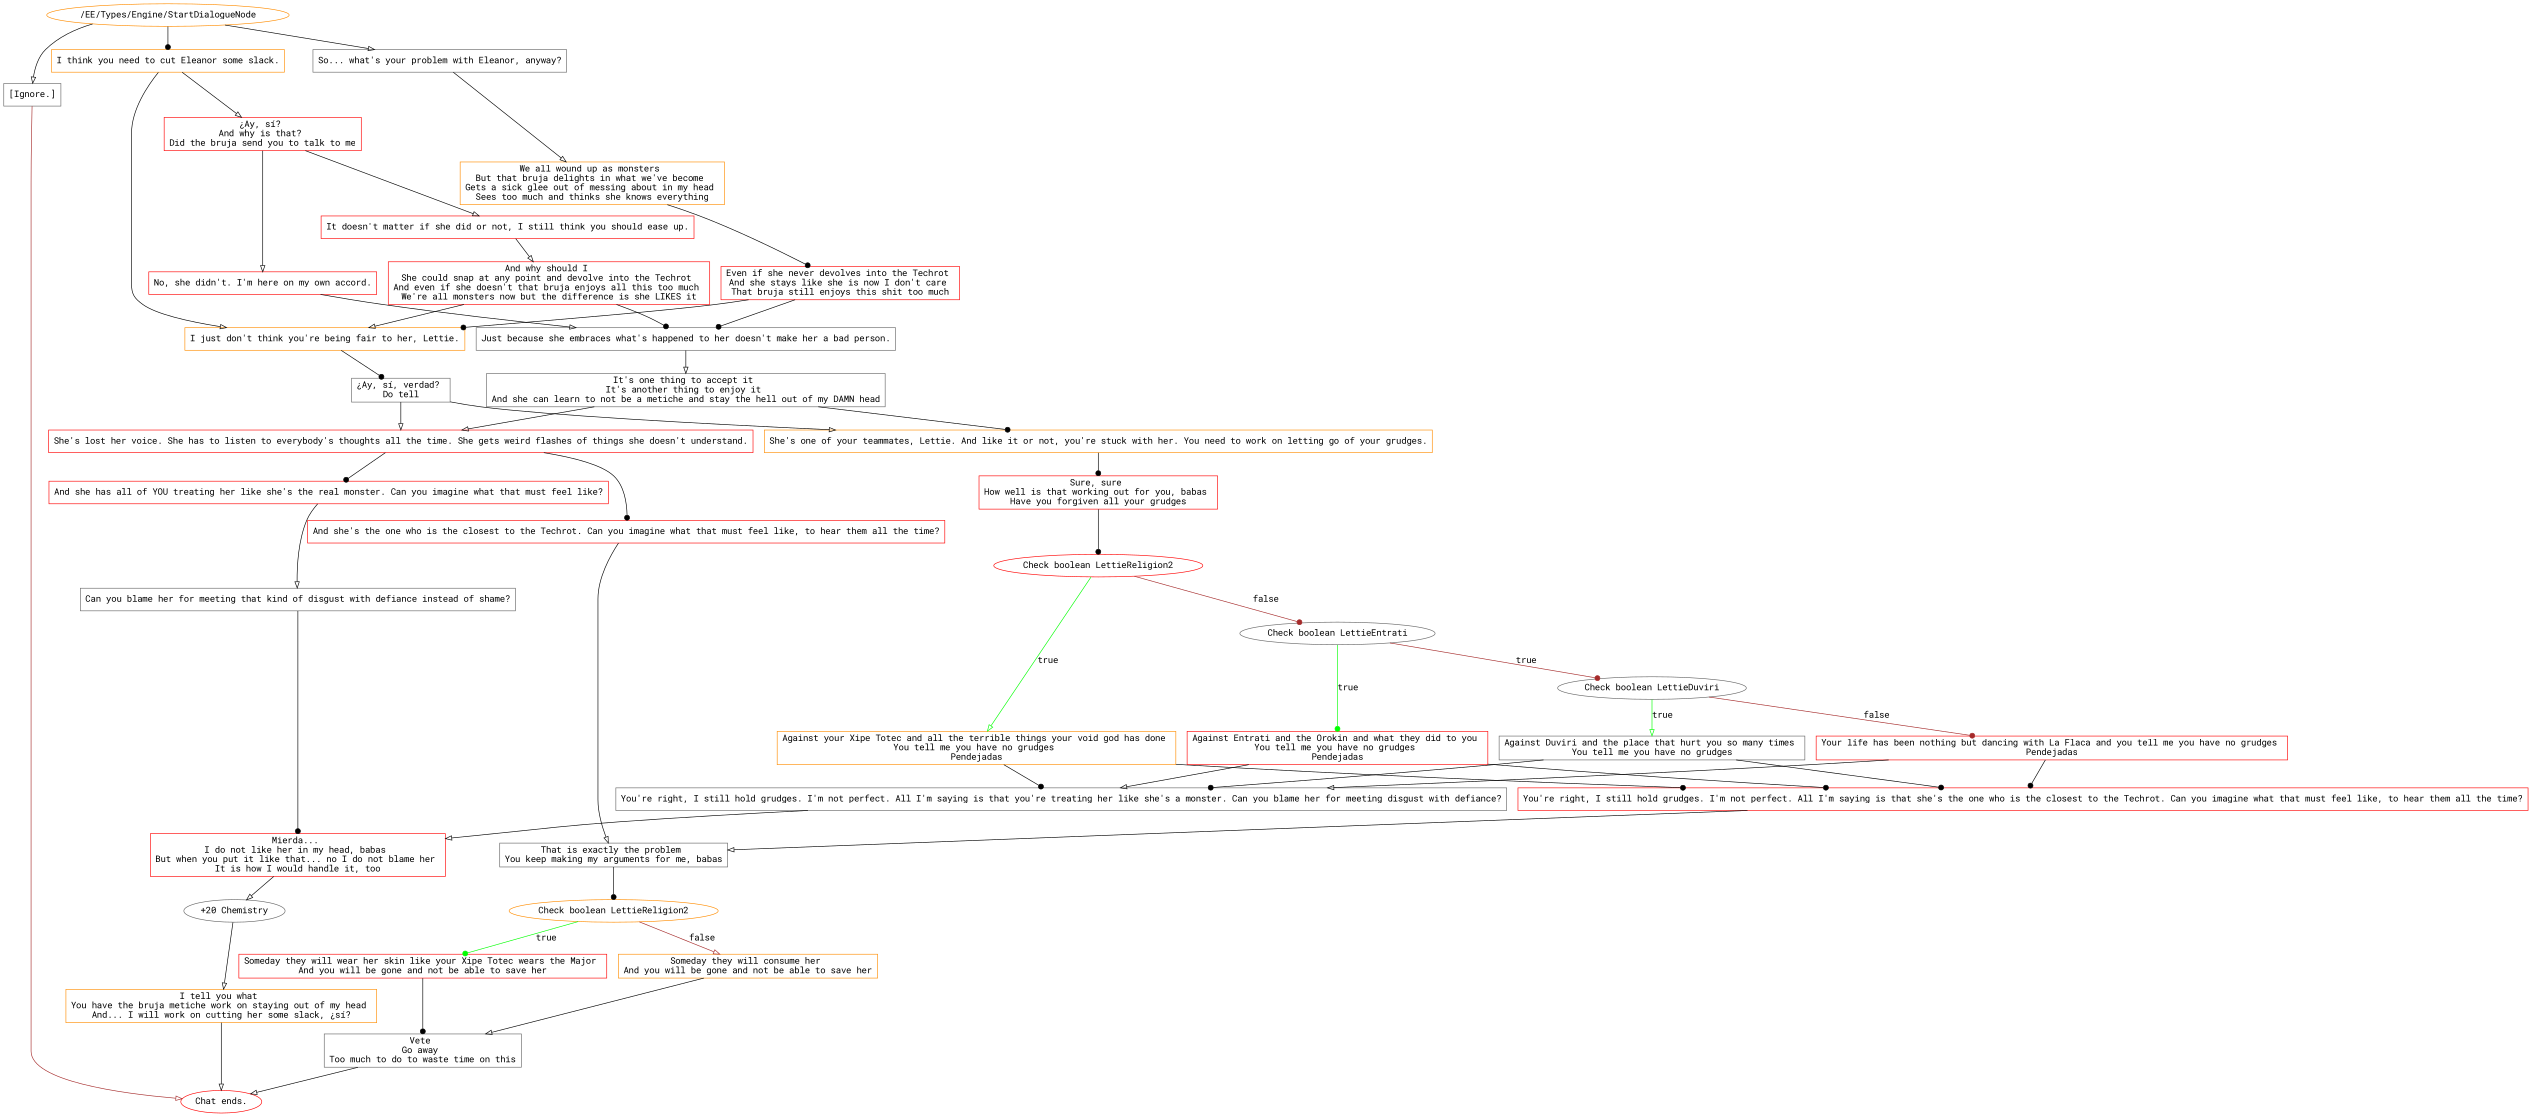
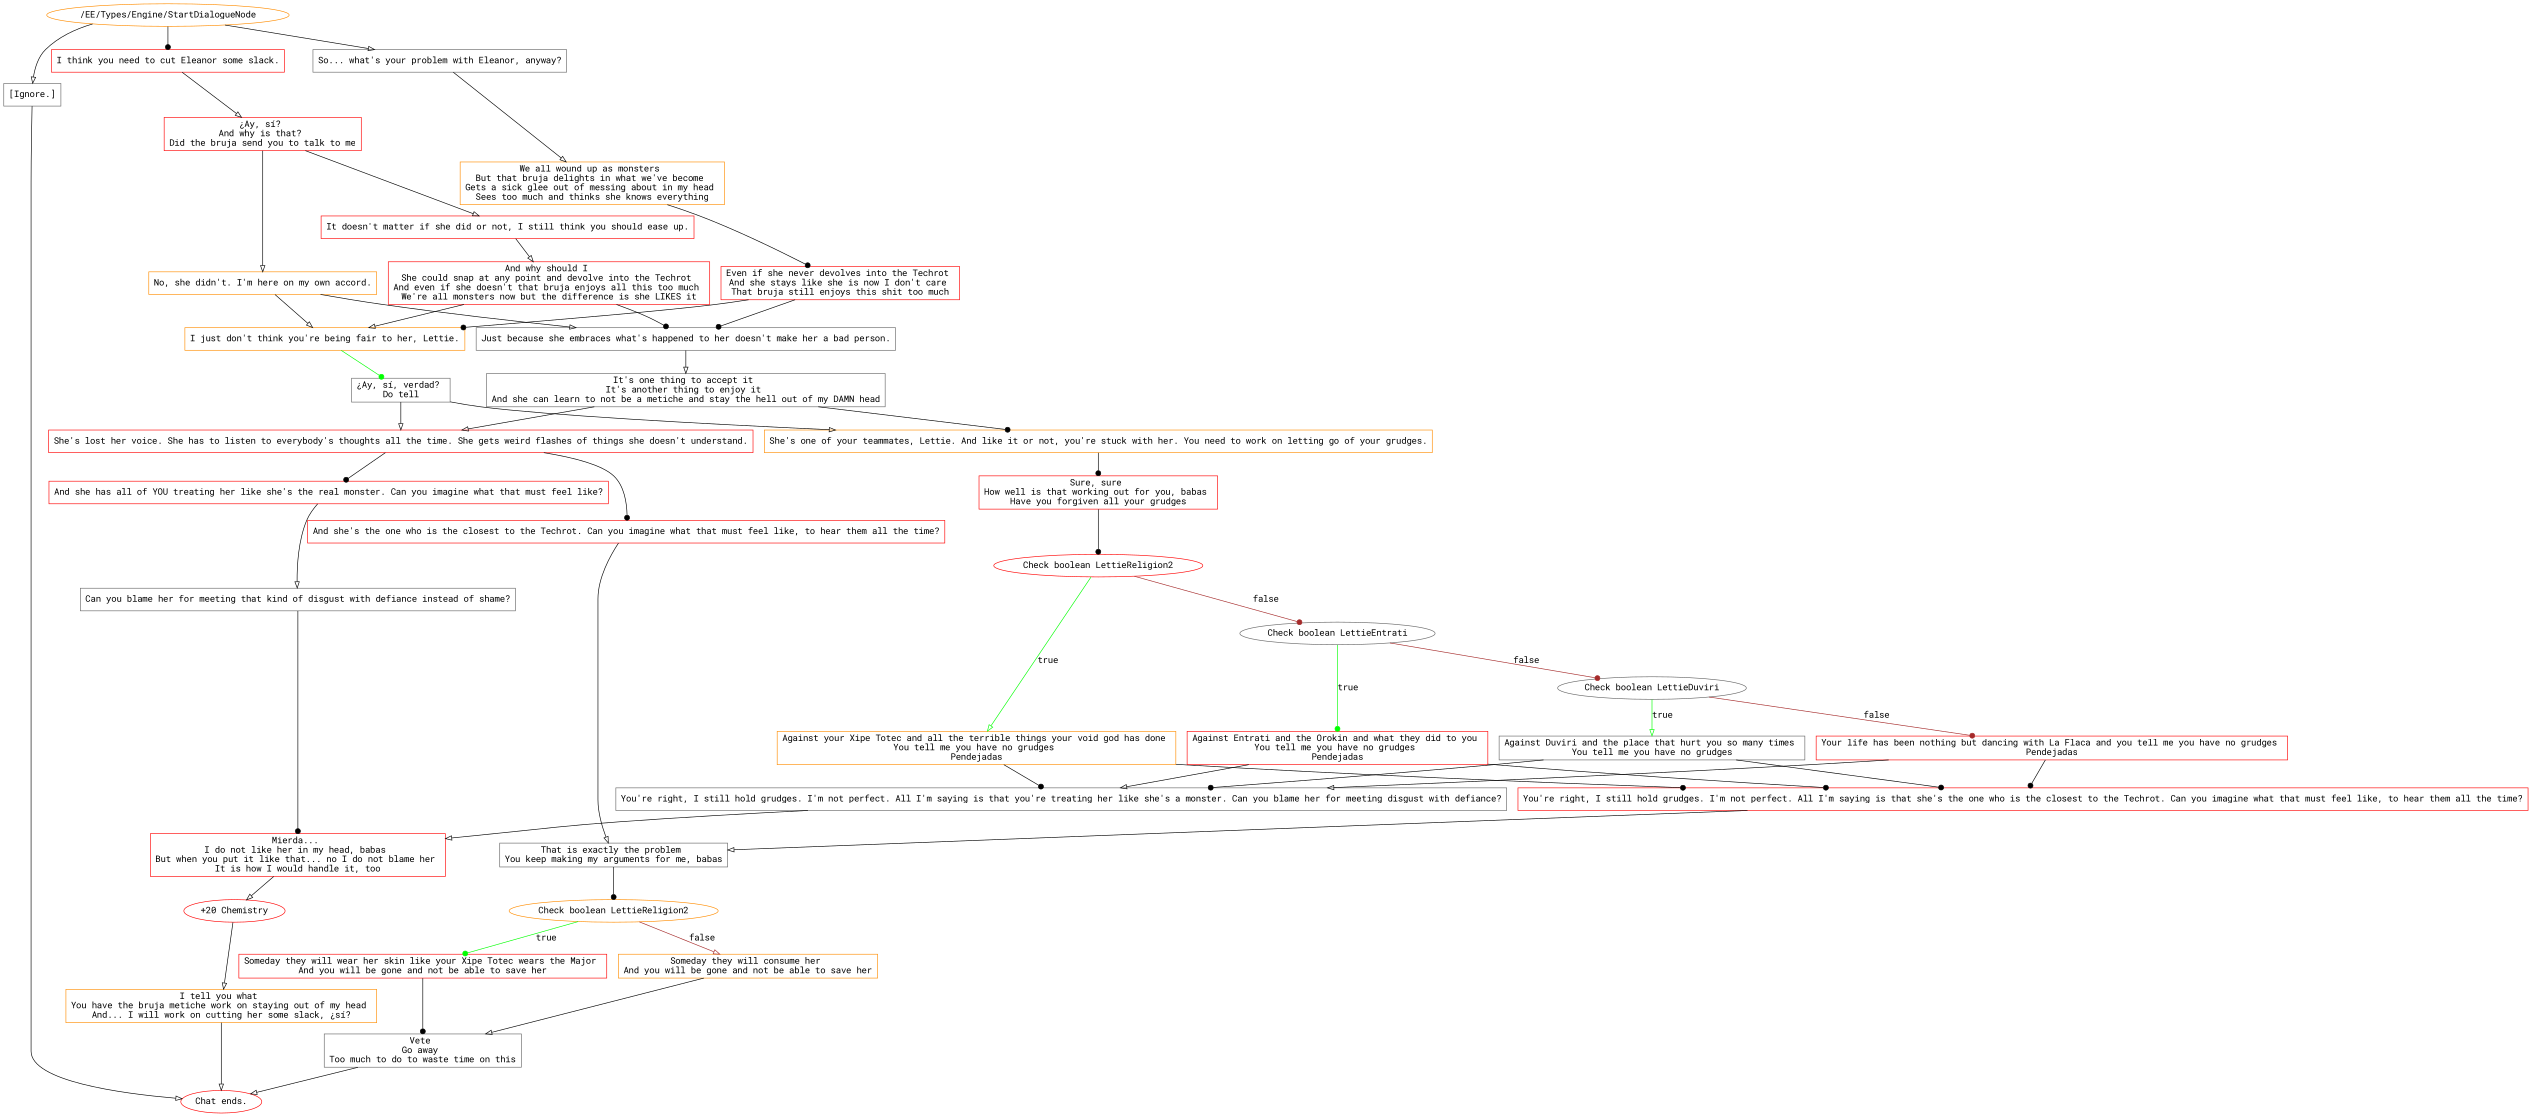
  digraph {
    fontname="Roboto Mono"
    node [color=red fontname="Roboto Mono" shape=box]
    edge [arrowhead=onormal fontname="Roboto Mono"]
    n1 [color=darkorange label="/EE/Types/Engine/StartDialogueNode" shape=""]
    n2 [color=gray40 label="So... what's your problem with Eleanor, anyway?"]
-   n3 [color=darkorange label="I think you need to cut Eleanor some slack."]
+   n3 [label="I think you need to cut Eleanor some slack."]
    n4 [color=gray40 label="[Ignore.]"]
    n5 [color=darkorange label="We all wound up as monsters \nBut that bruja delights in what we've become \nGets a sick glee out of messing about in my head \nSees too much and thinks she knows everything"]
    n6 [label="¿Ay, sí? \nAnd why is that? \nDid the bruja send you to talk to me"]
    "Chat ends." [shape=""]
    n8 [label="Even if she never devolves into the Techrot \nAnd she stays like she is now I don't care \nThat bruja still enjoys this shit too much"]
-   n9 [label="No, she didn't. I'm here on my own accord."]
+   n9 [color=darkorange label="No, she didn't. I'm here on my own accord."]
    n10 [label="It doesn't matter if she did or not, I still think you should ease up."]
    n11 [color=gray40 label="Just because she embraces what's happened to her doesn't make her a bad person."]
    n12 [color=darkorange label="I just don't think you're being fair to her, Lettie."]
    n13 [label="And why should I \nShe could snap at any point and devolve into the Techrot \nAnd even if she doesn't that bruja enjoys all this too much \nWe're all monsters now but the difference is she LIKES it"]
    n14 [color=gray40 label="It's one thing to accept it \nIt's another thing to enjoy it \nAnd she can learn to not be a metiche and stay the hell out of my DAMN head"]
    n15 [color=gray40 label="¿Ay, sí, verdad? \nDo tell"]
    n16 [color=darkorange label="She's one of your teammates, Lettie. And like it or not, you're stuck with her. You need to work on letting go of your grudges."]
    n17 [label="She's lost her voice. She has to listen to everybody's thoughts all the time. She gets weird flashes of things she doesn't understand."]
    n18 [label="Sure, sure \nHow well is that working out for you, babas \nHave you forgiven all your grudges"]
    n19 [label="And she's the one who is the closest to the Techrot. Can you imagine what that must feel like, to hear them all the time?"]
    n20 [label="And she has all of YOU treating her like she's the real monster. Can you imagine what that must feel like?"]
    n21 [label="Check boolean LettieReligion2" shape=""]
    n22 [color=gray40 label="That is exactly the problem \nYou keep making my arguments for me, babas"]
    n23 [color=gray40 label="Can you blame her for meeting that kind of disgust with defiance instead of shame?"]
    n24 [color=darkorange label="Against your Xipe Totec and all the terrible things your void god has done \nYou tell me you have no grudges \nPendejadas"]
    n25 [color=gray40 label="Check boolean LettieEntrati" shape=""]
    n26 [color=darkorange label="Check boolean LettieReligion2" shape=""]
    n27 [label="Mierda... \nI do not like her in my head, babas \nBut when you put it like that... no I do not blame her \nIt is how I would handle it, too"]
    n28 [color=gray40 label="You're right, I still hold grudges. I'm not perfect. All I'm saying is that you're treating her like she's a monster. Can you blame her for meeting disgust with defiance?"]
    n29 [label="You're right, I still hold grudges. I'm not perfect. All I'm saying is that she's the one who is the closest to the Techrot. Can you imagine what that must feel like, to hear them all the time?"]
    n30 [label="Against Entrati and the Orokin and what they did to you \nYou tell me you have no grudges \nPendejadas"]
    n31 [color=gray40 label="Check boolean LettieDuviri" shape=""]
    n32 [label="Someday they will wear her skin like your Xipe Totec wears the Major \nAnd you will be gone and not be able to save her"]
    n33 [color=darkorange label="Someday they will consume her \nAnd you will be gone and not be able to save her"]
-   n34 [color=gray40 label="+20 Chemistry" shape=""]
+   n34 [label="+20 Chemistry" shape=""]
    n35 [color=gray40 label="Against Duviri and the place that hurt you so many times \nYou tell me you have no grudges"]
    n36 [label="Your life has been nothing but dancing with La Flaca and you tell me you have no grudges \nPendejadas"]
    n37 [color=gray40 label="Vete \nGo away \nToo much to do to waste time on this"]
    n38 [color=darkorange label="I tell you what \nYou have the bruja metiche work on staying out of my head \nAnd... I will work on cutting her some slack, ¿sí?"]
    n1 -> n2
    n1 -> n3 [arrowhead=dot]
    n1 -> n4
    n2 -> n5
    n3 -> n6
-   n4 -> "Chat ends." [color=brown]
+   n4 -> "Chat ends."
    n5 -> n8 [arrowhead=dot]
    n6 -> n9
    n6 -> n10
    n8 -> n11 [arrowhead=dot]
    n8 -> n12 [arrowhead=dot]
    n9 -> n11
-   n3 -> n12
+   n9 -> n12
    n10 -> n13
    n11 -> n14
-   n12 -> n15 [arrowhead=dot]
+   n12 -> n15 [arrowhead=dot color=green]
    n13 -> n11 [arrowhead=dot]
    n13 -> n12
    n14 -> n16 [arrowhead=dot]
    n14 -> n17
    n15 -> n16
    n15 -> n17
    n16 -> n18 [arrowhead=dot]
    n17 -> n19 [arrowhead=dot]
    n17 -> n20 [arrowhead=dot]
    n18 -> n21 [arrowhead=dot]
    n19 -> n22
    n20 -> n23
    n21 -> n24 [color=green label=true]
    n21 -> n25 [arrowhead=dot color=brown label=false]
    n22 -> n26 [arrowhead=dot]
    n23 -> n27 [arrowhead=dot]
    n24 -> n28 [arrowhead=dot]
    n24 -> n29 [arrowhead=dot]
    n25 -> n30 [arrowhead=dot color=green label=true]
-   n25 -> n31 [arrowhead=dot color=brown label=true]
+   n25 -> n31 [arrowhead=dot color=brown label=false]
    n26 -> n32 [arrowhead=dot color=green label=true]
    n26 -> n33 [color=brown label=false]
    n27 -> n34
    n28 -> n27
    n29 -> n22
    n30 -> n28
    n30 -> n29 [arrowhead=dot]
    n31 -> n35 [color=green label=true]
    n31 -> n36 [arrowhead=dot color=brown label=false]
    n32 -> n37 [arrowhead=dot]
    n33 -> n37
    n34 -> n38
    n35 -> n28 [arrowhead=dot]
    n35 -> n29 [arrowhead=dot]
    n36 -> n28
    n36 -> n29 [arrowhead=dot]
    n37 -> "Chat ends."
    n38 -> "Chat ends."
  }
